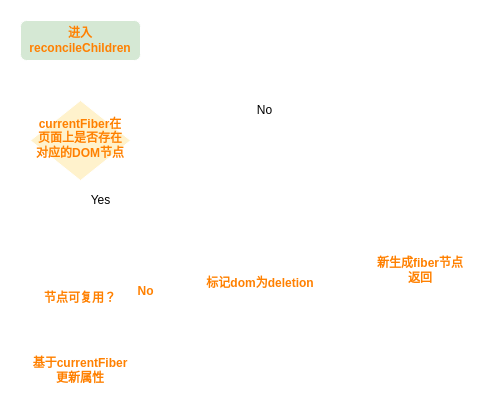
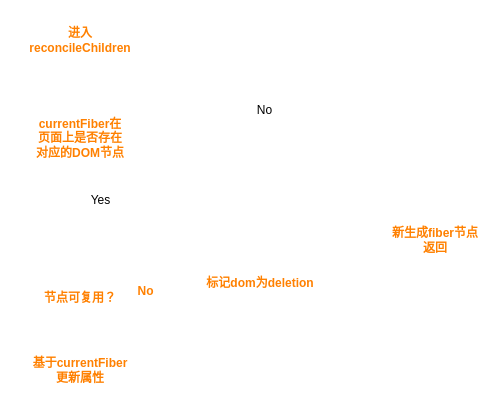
  <mxCell id="0" />
  <mxCell id="1" parent="0" />
  <mxCell id="2" value="" style="rounded=0;html=1;jettySize=auto;orthogonalLoop=1;fontSize=12;endArrow=block;endFill=0;endSize=8;strokeWidth=1;shadow=0;labelBackgroundColor=none;edgeStyle=orthogonalEdgeStyle;fontColor=#FF8000;labelBorderColor=none;fontStyle=1;strokeColor=#FFFFFF;" parent="1" target="5" edge="1"><mxGeometry relative="1" as="geometry"><mxPoint x="80" y="180" as="sourcePoint" /></mxGeometry></mxCell>
  <mxCell id="3" value="Yes" style="rounded=0;html=1;jettySize=auto;orthogonalLoop=1;fontSize=12;endArrow=block;endFill=0;endSize=8;strokeWidth=1;shadow=0;labelBackgroundColor=none;edgeStyle=orthogonalEdgeStyle;fontColor=#FF8000;labelBorderColor=none;fontStyle=1;strokeColor=#FFFFFF;" parent="1" source="5" edge="1"><mxGeometry y="20" relative="1" as="geometry"><mxPoint as="offset" /><mxPoint x="80" y="350" as="targetPoint" /></mxGeometry></mxCell>
  <mxCell id="4" value="No" style="edgeStyle=orthogonalEdgeStyle;rounded=0;html=1;jettySize=auto;orthogonalLoop=1;fontSize=12;endArrow=block;endFill=0;endSize=8;strokeWidth=1;shadow=0;labelBackgroundColor=none;fontColor=#FF8000;labelBorderColor=none;fontStyle=1;strokeColor=#FFFFFF;" parent="1" source="5" target="6" edge="1"><mxGeometry y="10" relative="1" as="geometry"><mxPoint as="offset" /></mxGeometry></mxCell>
  <mxCell id="5" value="节点可复用？" style="rhombus;whiteSpace=wrap;html=1;shadow=0;fontFamily=Helvetica;fontSize=12;align=center;strokeWidth=1;spacing=6;spacingTop=-4;fontColor=#FF8000;labelBorderColor=none;fontStyle=1;strokeColor=#FFFFFF;" parent="1" vertex="1"><mxGeometry x="30" y="260" width="100" height="80" as="geometry" /></mxCell>
  <mxCell id="6" value="标记dom为deletion" style="rounded=1;whiteSpace=wrap;html=1;fontSize=12;glass=0;strokeWidth=1;shadow=0;fontColor=#FF8000;labelBorderColor=none;fontStyle=1;strokeColor=#FFFFFF;" parent="1" vertex="1"><mxGeometry x="180" y="250" width="160" height="65" as="geometry" /></mxCell>
  <mxCell id="7" value="基于currentFiber&lt;br style=&quot;font-size: 12px;&quot;&gt;更新属性" style="rounded=1;whiteSpace=wrap;html=1;fontSize=12;glass=0;strokeWidth=1;shadow=0;fontColor=#FF8000;labelBorderColor=none;fontStyle=1;strokeColor=#FFFFFF;" parent="1" vertex="1"><mxGeometry x="20" y="350" width="120" height="40" as="geometry" /></mxCell>
- <mxCell id="8" value="新生成fiber节点&lt;br style=&quot;font-size: 12px;&quot;&gt;返回" style="rounded=1;whiteSpace=wrap;html=1;fontSize=12;glass=0;strokeWidth=1;shadow=0;fontColor=#FF8000;labelBorderColor=none;fontStyle=1;strokeColor=#FFFFFF;" parent="1" vertex="1"><mxGeometry x="360" y="250" width="120" height="40" as="geometry" /></mxCell>
+ <mxCell id="8" value="新生成fiber节点&lt;br style=&quot;font-size: 12px;&quot;&gt;返回" style="rounded=1;whiteSpace=wrap;html=1;fontSize=12;glass=0;strokeWidth=1;shadow=0;fontColor=#FF8000;labelBorderColor=none;fontStyle=1;strokeColor=#FFFFFF;" parent="1" vertex="1"><mxGeometry x="375" y="220" width="120" height="40" as="geometry" /></mxCell>
  <mxCell id="9" value="" style="edgeStyle=orthogonalEdgeStyle;rounded=0;html=1;jettySize=auto;orthogonalLoop=1;fontSize=12;endArrow=block;endFill=0;endSize=8;strokeWidth=1;shadow=0;labelBackgroundColor=none;exitX=1;exitY=0.5;exitDx=0;exitDy=0;entryX=0;entryY=0.5;entryDx=0;entryDy=0;fontColor=#FF8000;labelBorderColor=none;fontStyle=1;strokeColor=#FFFFFF;" parent="1" source="6" target="8" edge="1"><mxGeometry y="10" relative="1" as="geometry"><mxPoint as="offset" /><mxPoint x="140" y="280" as="sourcePoint" /><mxPoint x="190" y="280" as="targetPoint" /></mxGeometry></mxCell>
  <mxCell id="10" style="edgeStyle=orthogonalEdgeStyle;rounded=0;orthogonalLoop=1;jettySize=auto;html=1;exitX=1;exitY=0;exitDx=0;exitDy=0;endArrow=block;endFill=0;strokeColor=#FFFFFF;" edge="1" parent="1" source="11" target="8"><mxGeometry relative="1" as="geometry" /></mxCell>
- <mxCell id="11" value="currentFiber在页面上是否存在对应的DOM节点" style="rhombus;whiteSpace=wrap;html=1;shadow=0;fontFamily=Helvetica;fontSize=12;align=center;strokeWidth=1;spacing=6;spacingTop=-4;fontColor=#FF8000;labelBorderColor=none;fontStyle=1;strokeColor=#FFFFFF;fillColor=#fff2cc;" vertex="1" parent="1"><mxGeometry x="30" y="100" width="100" height="80" as="geometry" /></mxCell>
- <mxCell id="12" style="edgeStyle=orthogonalEdgeStyle;rounded=0;orthogonalLoop=1;jettySize=auto;html=1;exitX=0.5;exitY=1;exitDx=0;exitDy=0;entryX=0.5;entryY=0;entryDx=0;entryDy=0;strokeColor=#FFFFFF;dashed=1;" edge="1" parent="1" source="13" target="11"><mxGeometry relative="1" as="geometry" /></mxCell>
- <mxCell id="13" value="进入reconcileChildren" style="rounded=1;whiteSpace=wrap;html=1;fontSize=12;glass=0;strokeWidth=1;shadow=0;fontColor=#FF8000;labelBorderColor=none;fontStyle=1;strokeColor=#FFFFFF;fillColor=#d5e8d4;" vertex="1" parent="1"><mxGeometry x="20" y="20" width="120" height="40" as="geometry" /></mxCell>
+ <mxCell id="11" value="currentFiber在页面上是否存在对应的DOM节点" style="rhombus;whiteSpace=wrap;html=1;shadow=0;fontFamily=Helvetica;fontSize=12;align=center;strokeWidth=1;spacing=6;spacingTop=-4;fontColor=#FF8000;labelBorderColor=none;fontStyle=1;strokeColor=#FFFFFF;" vertex="1" parent="1"><mxGeometry x="30" y="100" width="100" height="80" as="geometry" /></mxCell>
+ <mxCell id="12" style="edgeStyle=orthogonalEdgeStyle;rounded=0;orthogonalLoop=1;jettySize=auto;html=1;exitX=0.5;exitY=1;exitDx=0;exitDy=0;entryX=0.5;entryY=0;entryDx=0;entryDy=0;strokeColor=#FFFFFF;" edge="1" parent="1" source="13" target="11"><mxGeometry relative="1" as="geometry" /></mxCell>
+ <mxCell id="13" value="进入reconcileChildren" style="rounded=1;whiteSpace=wrap;html=1;fontSize=12;glass=0;strokeWidth=1;shadow=0;fontColor=#FF8000;labelBorderColor=none;fontStyle=1;strokeColor=#FFFFFF;" vertex="1" parent="1"><mxGeometry x="20" y="20" width="120" height="40" as="geometry" /></mxCell>
  <mxCell id="14" value="No" style="text;html=1;align=center;verticalAlign=middle;resizable=0;points=[];autosize=1;strokeColor=#FFFFFF;" vertex="1" parent="1"><mxGeometry x="249" y="100" width="30" height="20" as="geometry" /></mxCell>
  <mxCell id="15" value="Yes" style="text;html=1;align=center;verticalAlign=middle;resizable=0;points=[];autosize=1;strokeColor=#FFFFFF;" vertex="1" parent="1"><mxGeometry x="80" y="190" width="40" height="20" as="geometry" /></mxCell>
